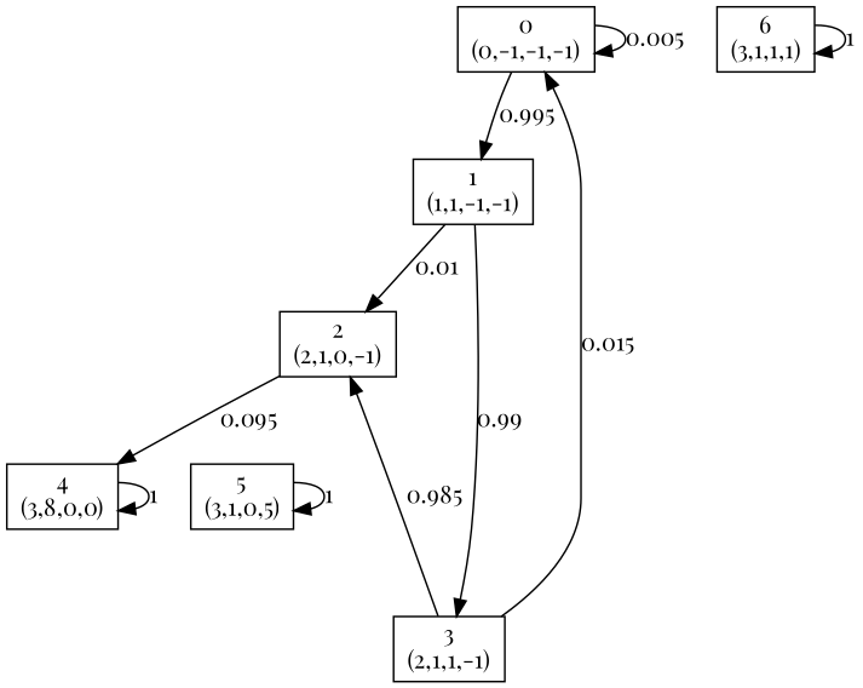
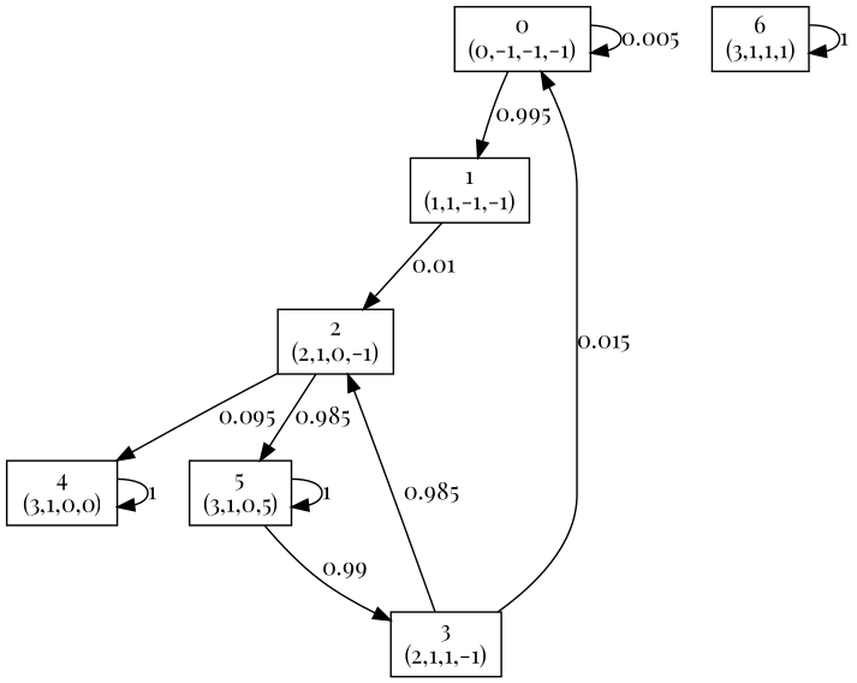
  digraph {
    fontname="Playfair Display"
    node [fontname="Playfair Display" shape=box]
    edge [fontname="Playfair Display"]
    n1 [label="0\n(0,-1,-1,-1)"]
    n2 [label="1\n(1,1,-1,-1)"]
    n3 [label="2\n(2,1,0,-1)"]
    n4 [label="3\n(2,1,1,-1)"]
-   n5 [label="4\n(3,8,0,0)"]
+   n5 [label="4\n(3,1,0,0)"]
    n6 [label="5\n(3,1,0,5)"]
    n7 [label="6\n(3,1,1,1)"]
    n1 -> n1 [label=0.005]
    n1 -> n2 [label=0.995]
    n2 -> n3 [label=0.01]
-   n2 -> n4 [label=0.99]
+   n6 -> n4 [label=0.99]
    n3 -> n5 [label=0.095]
+   n3 -> n6 [label=0.985]
    n4 -> n1 [label=0.015]
    n4 -> n3 [label=0.985]
    n5 -> n5 [label=1]
    n6 -> n6 [label=1]
    n7 -> n7 [label=1]
  }
